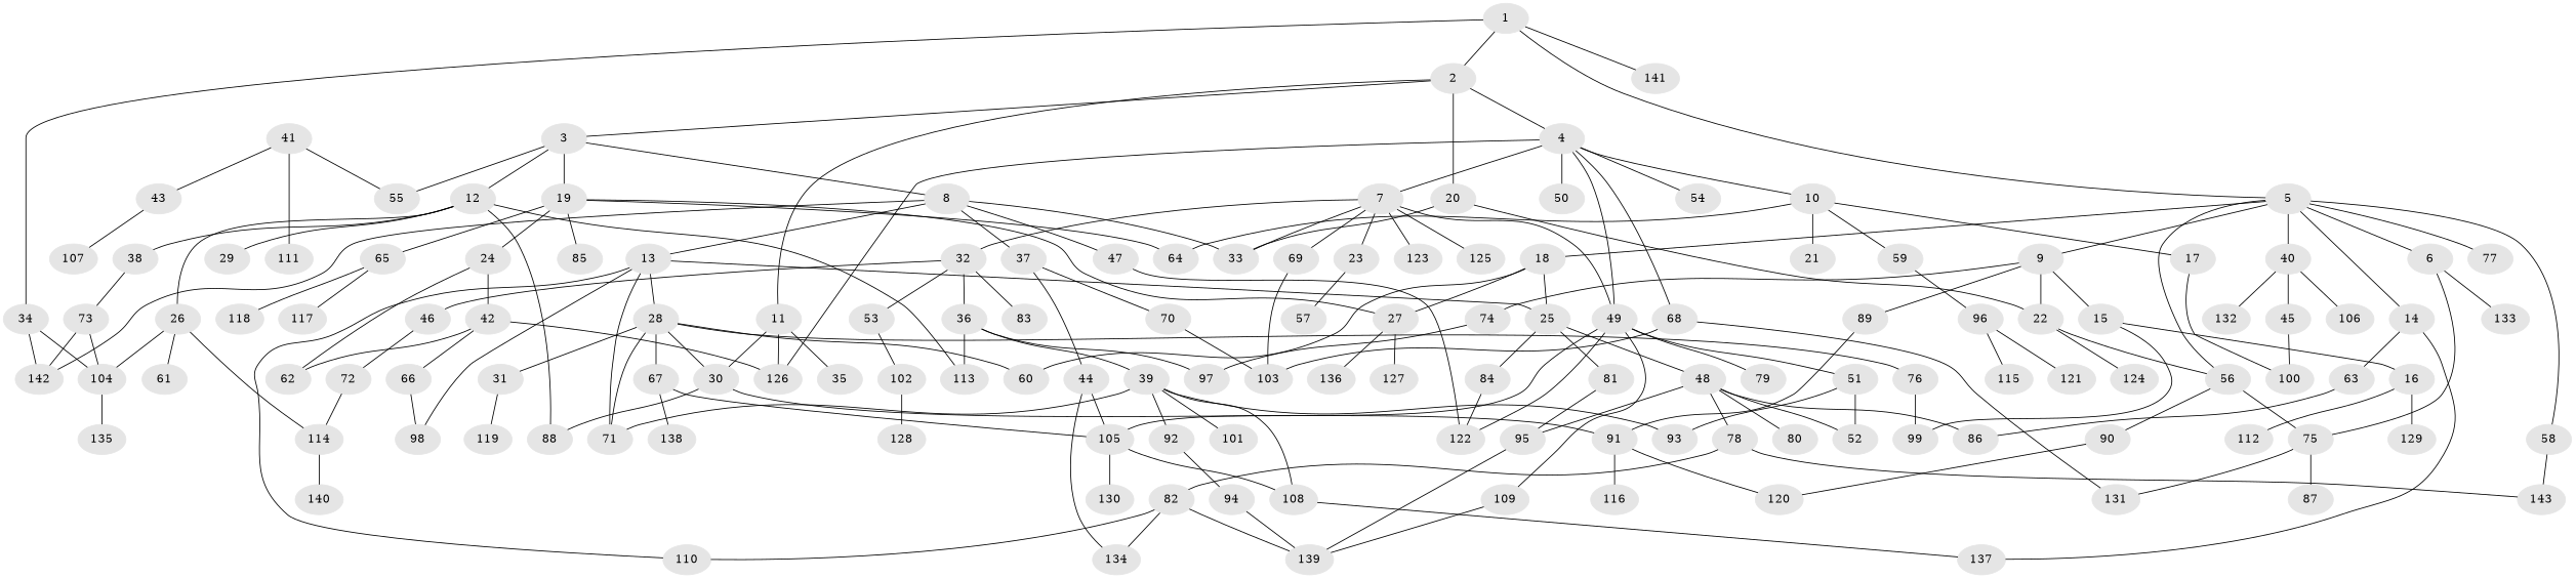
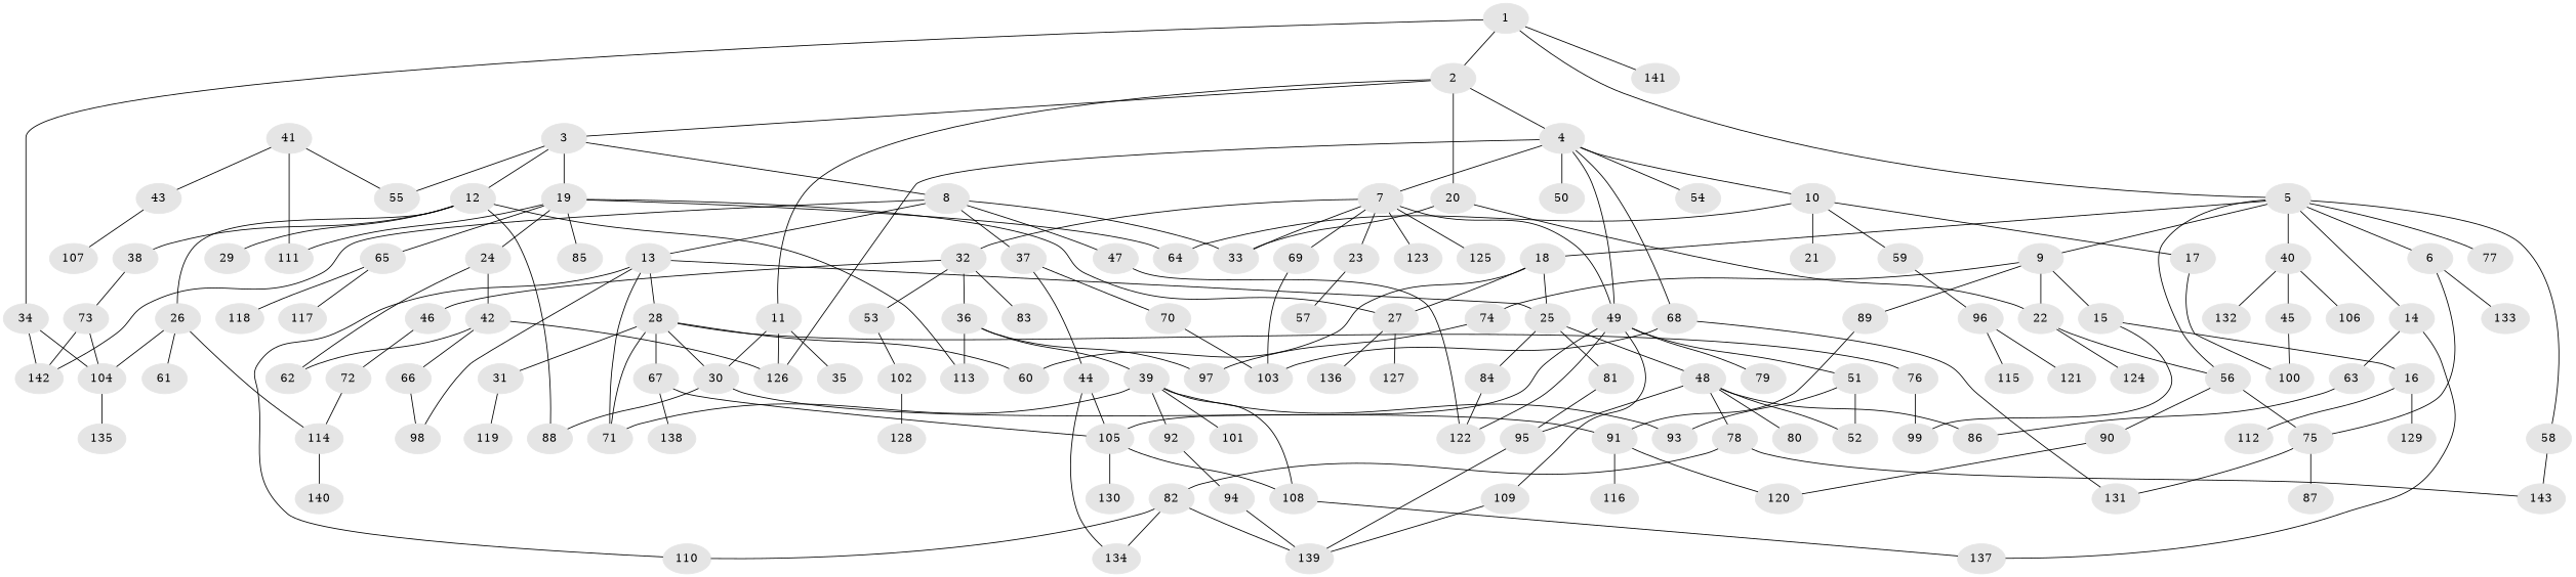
  graph {
    node [color=gray90 style=filled]
    1
    2
    5
    34
    141
    3
    4
    11
    20
    6
    9
    14
    18
    40
    56
    58
    77
    142
    104
    8
    12
    19
    55
    7
    10
    49
    50
    54
    68
    126
    30
    35
    33
    22
    13
    37
    47
    26
    29
    38
    88
    113
    64
    27
    24
    65
    85
    111
    41
    43
    23
    32
    69
    123
    125
    17
    21
    59
    105
    122
    51
    79
    109
    103
    131
    75
    133
    15
    74
    89
    63
    137
    25
    60
    45
    106
    132
    90
    143
    87
    57
    36
    46
    53
    83
    28
    71
    98
    110
    44
    70
    16
    99
    124
    97
    91
    100
    96
    61
    114
    73
    48
    81
    84
    31
    67
    76
    86
    112
    129
    127
    136
    42
    62
    117
    118
    66
    52
    78
    80
    95
    135
    140
    119
    138
    120
    116
    39
    72
    102
    92
    93
    101
    108
    134
    94
    107
    130
    82
    139
    128
    115
    121
    1 -- 2
    1 -- 5
    1 -- 34
    1 -- 141
    2 -- 3
    2 -- 4
    2 -- 11
    2 -- 20
    5 -- 6
    5 -- 9
    5 -- 14
    5 -- 18
    5 -- 40
    5 -- 56
    5 -- 58
    5 -- 77
    34 -- 142
    34 -- 104
    3 -- 8
    3 -- 12
    3 -- 19
    3 -- 55
    4 -- 7
    4 -- 10
    4 -- 49
    4 -- 50
    4 -- 54
    4 -- 68
    4 -- 126
    11 -- 126
    11 -- 30
    11 -- 35
    20 -- 33
    20 -- 22
    6 -- 75
    6 -- 133
    9 -- 22
    9 -- 15
    9 -- 74
    9 -- 89
    14 -- 63
    14 -- 137
    18 -- 27
    18 -- 25
    18 -- 60
    40 -- 45
    40 -- 106
    40 -- 132
    56 -- 75
    56 -- 90
    58 -- 143
    104 -- 135
    8 -- 142
    8 -- 33
    8 -- 13
    8 -- 37
    8 -- 47
    12 -- 26
    12 -- 29
    12 -- 38
    12 -- 88
    12 -- 113
    19 -- 64
    19 -- 27
    19 -- 24
    19 -- 65
    19 -- 85
+   19 -- 111
    7 -- 49
    7 -- 33
    7 -- 23
    7 -- 32
    7 -- 69
    7 -- 123
    7 -- 125
    10 -- 64
    10 -- 17
    10 -- 21
    10 -- 59
    49 -- 105
    49 -- 122
    49 -- 51
    49 -- 79
    49 -- 109
    68 -- 103
    68 -- 131
    30 -- 88
    30 -- 91
    22 -- 56
    22 -- 124
    13 -- 25
    13 -- 28
    13 -- 71
    13 -- 98
    13 -- 110
    37 -- 44
    37 -- 70
    47 -- 122
    26 -- 104
    26 -- 61
    26 -- 114
    38 -- 73
    27 -- 127
    27 -- 136
    24 -- 42
    24 -- 62
    65 -- 117
    65 -- 118
    41 -- 55
    41 -- 111
    41 -- 43
    43 -- 107
    23 -- 57
    32 -- 36
    32 -- 46
    32 -- 53
    32 -- 83
    69 -- 103
    17 -- 100
    59 -- 96
    105 -- 108
    105 -- 130
    51 -- 52
    51 -- 93
    109 -- 139
    75 -- 131
    75 -- 87
    15 -- 16
    15 -- 99
    74 -- 97
    89 -- 91
    63 -- 86
    25 -- 48
    25 -- 81
    25 -- 84
    45 -- 100
    90 -- 120
    36 -- 113
    36 -- 97
    36 -- 39
    46 -- 72
    53 -- 102
    28 -- 30
    28 -- 60
    28 -- 71
    28 -- 31
    28 -- 67
    28 -- 76
    44 -- 105
    44 -- 134
    70 -- 103
    16 -- 112
    16 -- 129
    91 -- 120
    91 -- 116
    96 -- 115
    96 -- 121
    114 -- 140
    73 -- 142
    73 -- 104
    48 -- 86
    48 -- 52
    48 -- 78
    48 -- 80
    48 -- 95
    81 -- 95
    84 -- 122
    31 -- 119
    67 -- 105
    67 -- 138
    76 -- 99
    42 -- 126
    42 -- 62
    42 -- 66
    66 -- 98
    78 -- 143
    78 -- 82
    95 -- 139
    39 -- 71
    39 -- 92
    39 -- 93
    39 -- 101
    39 -- 108
    72 -- 114
    102 -- 128
    92 -- 94
    108 -- 137
    94 -- 139
    82 -- 110
    82 -- 134
    82 -- 139
  }
